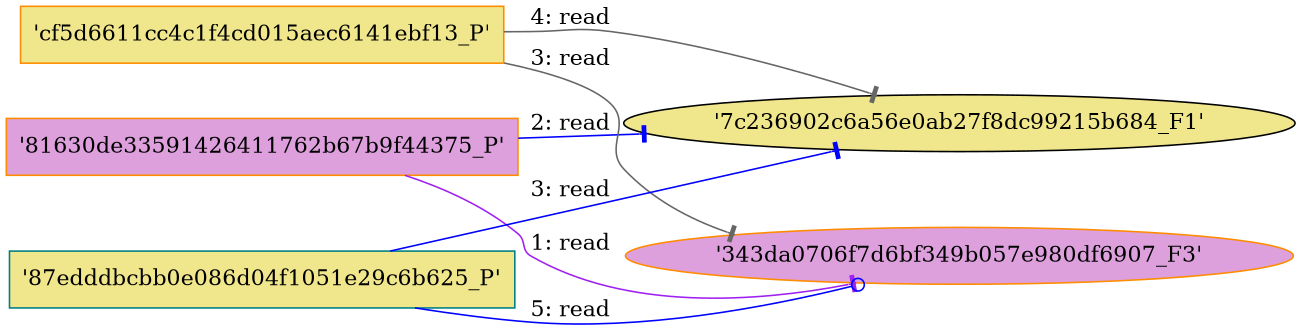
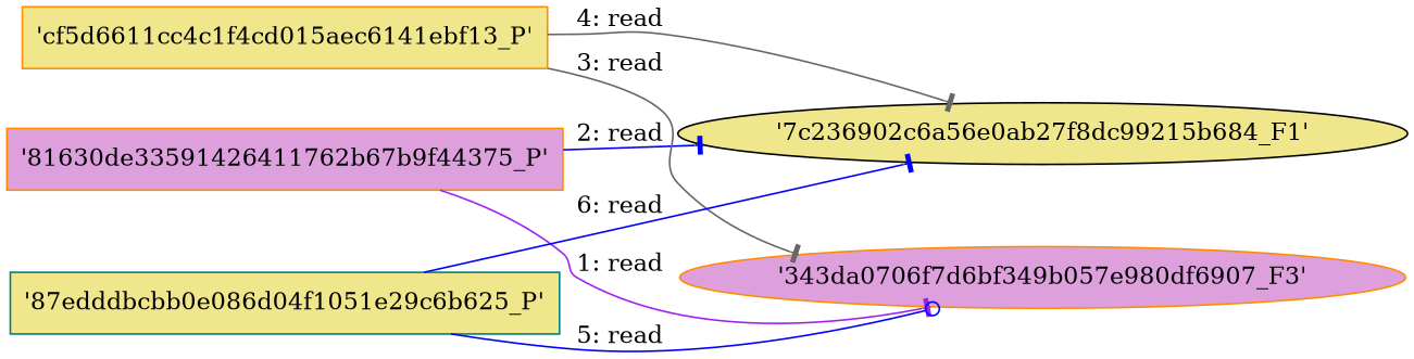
  digraph {
    engine=neato
    fixedsize=false
    fontsize=10
    nodesep=0.3
    rankdir=LR
    ranksep=0
    splines=true
    node [color=darkorange fillcolor=khaki node_type=Process shape=box style=filled]
    edge [arrowhead=tee color=blue]
    "'343da0706f7d6bf349b057e980df6907_F3'" [fillcolor=plum node_type=file shape=ellipse]
    "'81630de33591426411762b67b9f44375_P'" [fillcolor=plum]
    "'7c236902c6a56e0ab27f8dc99215b684_F1'" [color=black node_type=file shape=ellipse]
    "'cf5d6611cc4c1f4cd015aec6141ebf13_P'"
    "'87edddbcbb0e086d04f1051e29c6b625_P'" [color=teal]
    "'81630de33591426411762b67b9f44375_P'" -> "'343da0706f7d6bf349b057e980df6907_F3'" [color=purple label="1: read"]
    "'81630de33591426411762b67b9f44375_P'" -> "'7c236902c6a56e0ab27f8dc99215b684_F1'" [label="2: read"]
    "'cf5d6611cc4c1f4cd015aec6141ebf13_P'" -> "'343da0706f7d6bf349b057e980df6907_F3'" [color=gray40 label="3: read"]
    "'cf5d6611cc4c1f4cd015aec6141ebf13_P'" -> "'7c236902c6a56e0ab27f8dc99215b684_F1'" [color=gray40 label="4: read"]
    "'87edddbcbb0e086d04f1051e29c6b625_P'" -> "'343da0706f7d6bf349b057e980df6907_F3'" [arrowhead=odot label="5: read"]
-   "'87edddbcbb0e086d04f1051e29c6b625_P'" -> "'7c236902c6a56e0ab27f8dc99215b684_F1'" [label="3: read"]
+   "'87edddbcbb0e086d04f1051e29c6b625_P'" -> "'7c236902c6a56e0ab27f8dc99215b684_F1'" [label="6: read"]
  }
